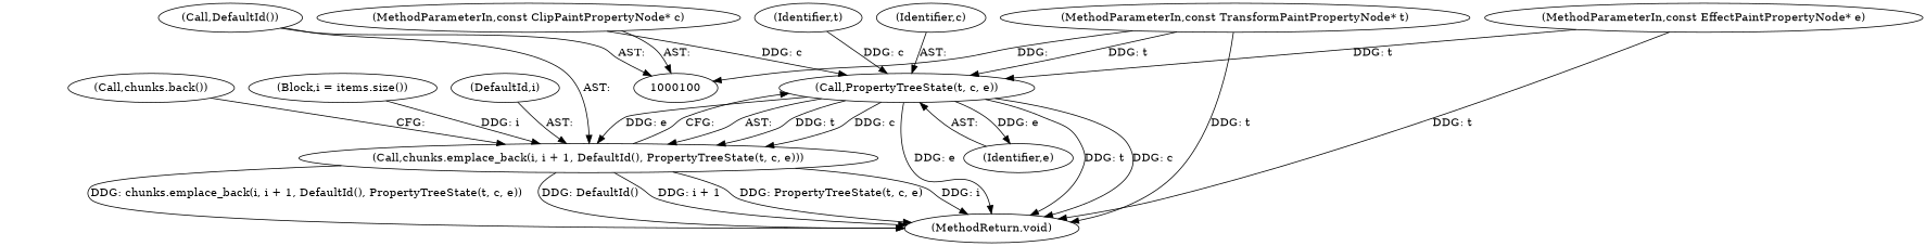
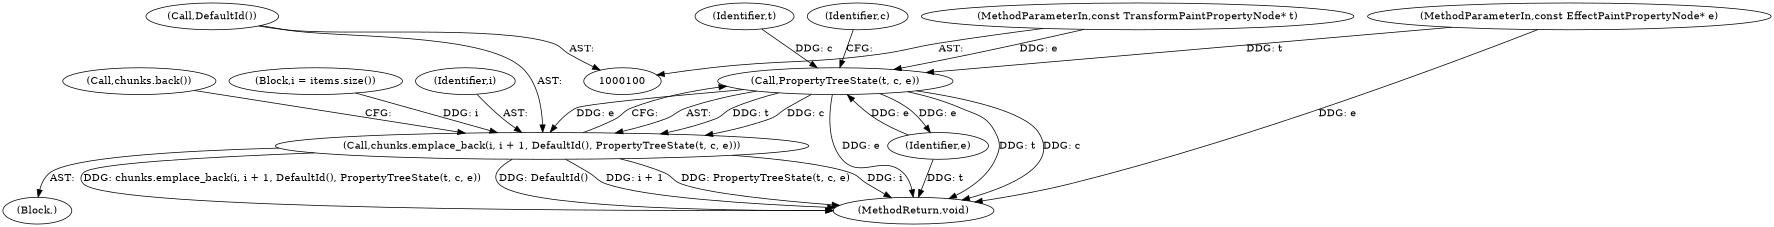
  digraph {
    n1 [label="(Call,PropertyTreeState(t, c, e))"]
    n2 [label="(Call,chunks.emplace_back(i, i + 1, DefaultId(), PropertyTreeState(t, c, e)))"]
    n3 [label="(MethodReturn,void)"]
    n4 [label="(Identifier,e)"]
+   n5 [label="(Block,)"]
    n6 [label="(MethodParameterIn,const TransformPaintPropertyNode* t)"]
    1000100
-   n8 [label="(MethodParameterIn,const ClipPaintPropertyNode* c)"]
    n9 [label="(MethodParameterIn,const EffectPaintPropertyNode* e)"]
    n10 [label="(Call,DefaultId())"]
    n11 [label="(Identifier,c)"]
-   n12 [label="(DefaultId,i)"]
+   n12 [label="(Identifier,i)"]
    n13 [label="(Call,chunks.back())"]
    n14 [label="(Block,i = items.size())"]
    n15 [label="(Identifier,t)"]
    n1 -> n2 [label="AST: "]
    n1 -> n2 [label="DDG: t"]
    n1 -> n2 [label="DDG: c"]
    n1 -> n2 [label="DDG: e"]
    n1 -> n3 [label="DDG: e"]
    n1 -> n3 [label="DDG: t"]
    n1 -> n3 [label="DDG: c"]
    n1 -> n4 [label="DDG: e"]
    n2 -> n1 [label="CFG: "]
    n2 -> n3 [label="DDG: chunks.emplace_back(i, i + 1, DefaultId(), PropertyTreeState(t, c, e))"]
    n2 -> n3 [label="DDG: DefaultId()"]
    n2 -> n3 [label="DDG: i + 1"]
    n2 -> n3 [label="DDG: PropertyTreeState(t, c, e)"]
    n2 -> n3 [label="DDG: i"]
-   n4 -> n1 [label="AST: "]
-   n6 -> n1 [label="DDG: t"]
-   n6 -> n3 [label="DDG: t"]
-   n6 -> 1000100 [label="DDG: "]
-   n8 -> n1 [label="DDG: c"]
-   n8 -> 1000100 [label="AST: "]
+   n2 -> n5 [label="AST: "]
+   n4 -> n1 [label="DDG: e"]
+   n6 -> n1 [label="DDG: e"]
+   n4 -> n3 [label="DDG: t"]
+   n6 -> 1000100 [label="AST: "]
    n9 -> n1 [label="DDG: t"]
-   n9 -> n3 [label="DDG: t"]
+   n9 -> n3 [label="DDG: e"]
    n10 -> n2 [label="AST: "]
    n10 -> 1000100 [label="AST: "]
-   n11 -> n1 [label="AST: "]
+   n11 -> n1 [label="CFG: "]
    n12 -> n2 [label="AST: "]
    n13 -> n2 [label="CFG: "]
    n14 -> n2 [label="DDG: i"]
    n15 -> n1 [label="DDG: c"]
  }
